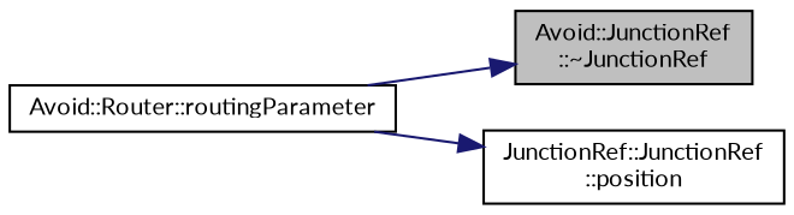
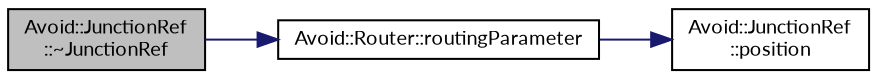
  digraph {
    fontname=Lato
    rankdir=LR
    node [color=black fillcolor=white fontname=Lato fontsize=10 shape=record style=filled]
    edge [color=midnightblue fontname=Lato fontsize=10 labelfontname=Helvetica labelfontsize=10 style=solid]
    n1 [fillcolor=grey75 fontcolor=black height=0.2 label="Avoid::JunctionRef\l::~JunctionRef" width=0.4]
    n2 [height=0.2 label="Avoid::Router::routingParameter" width=0.4]
-   n3 [height=0.2 label="JunctionRef::JunctionRef\l::position" width=0.4]
-   n2 -> n1
+   n3 [height=0.2 label="Avoid::JunctionRef\l::position" width=0.4]
+   n1 -> n2
    n2 -> n3
  }
